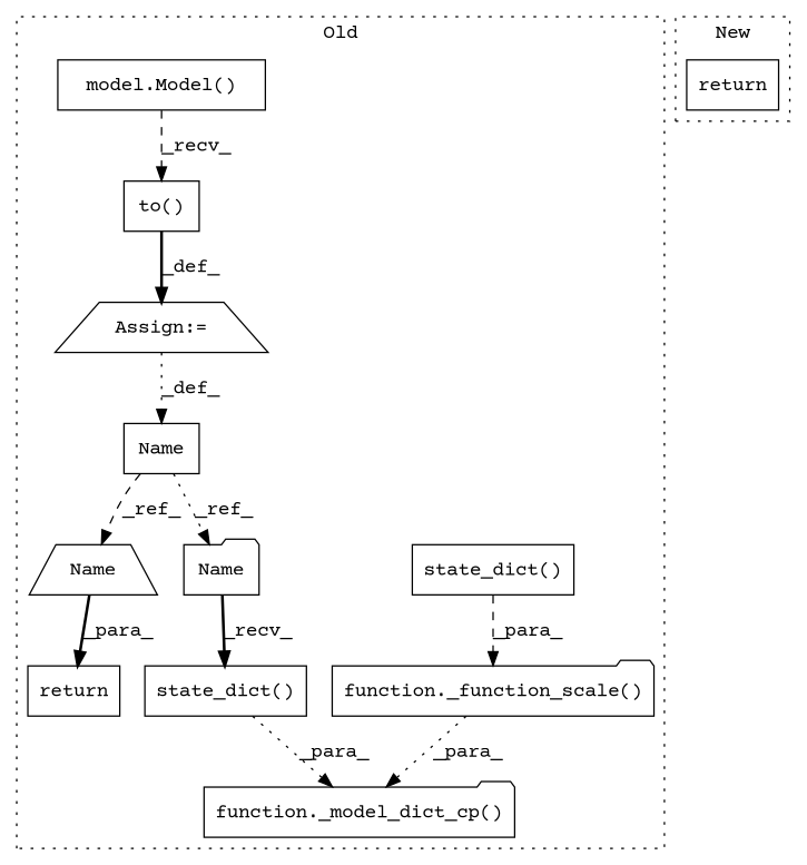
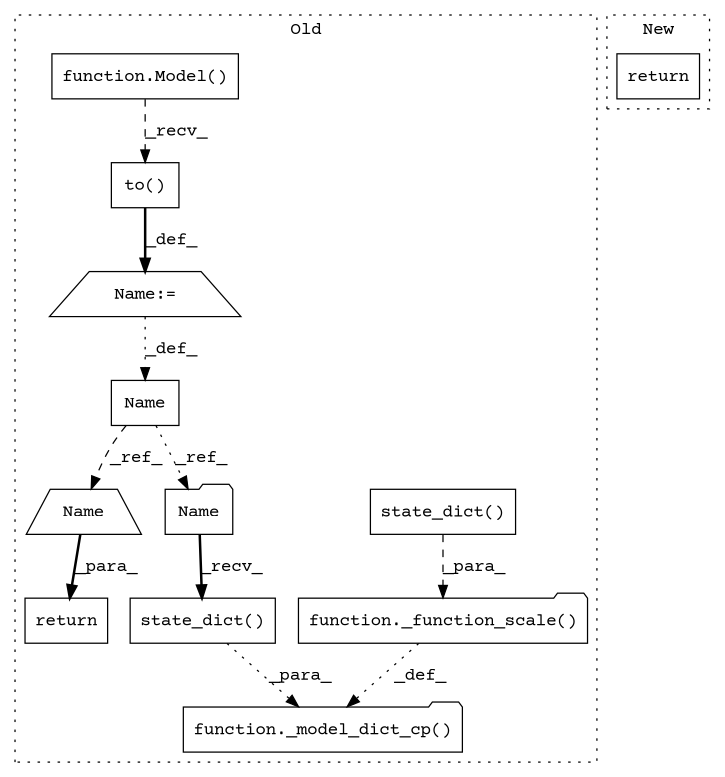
  digraph {
    fontname="Courier Prime"
    node [a=75 fontname="Courier Prime" l=3 s=1562 shape=box]
    edge [fontname="Courier Prime" style=dotted]
    n1 [l="15,1" label="function._model_dict_cp()" s="1547,1622" shape=folder]
    n2 [l=16 label="state_dict()"]
    n3 [a=87 label=Name s=1514]
    n4 [a=93 l=7 label=return s=1632]
    n5 [l=17 label="state_dict()" s=1597]
    n6 [l="11,1" label="to()" s="1520,1537"]
-   n7 [l=7 label="model.Model()" s=1520]
-   n8 [a=68 label="Assign:=" s=1517 shape=trapezium]
+   n7 [l=7 label="function.Model()" s=1520]
+   n8 [a=68 label="Name:=" s=1517 shape=trapezium]
    n9 [l="17,1" label="function._function_scale()" s="1580,1621" shape=folder]
    n10 [a=87 label=Name s=1639 shape=trapezium]
    n11 [a=87 label=Name shape=folder]
    n12 [a=93 l=7 label=return s=1400]
    subgraph cluster_1 {
      label=Old
      style=dotted
      n1
      n2
      n3
      n4
      n5
      n6
      n7
      n8
      n9
      n10
      n11
    }
    subgraph cluster_2 {
      label=New
      style=dotted
      n12
    }
    n2 -> n1 [label=_para_]
    n3 -> n10 [label=_ref_ style=dashed]
    n3 -> n11 [label=_ref_]
    n5 -> n9 [label=_para_ style=dashed]
    n6 -> n8 [label=_def_ style=bold]
    n7 -> n6 [label=_recv_ style=dashed]
    n8 -> n3 [label=_def_]
-   n9 -> n1 [label=_para_]
+   n9 -> n1 [label=_def_]
    n10 -> n4 [label=_para_ style=bold]
    n11 -> n2 [label=_recv_ style=bold]
  }
